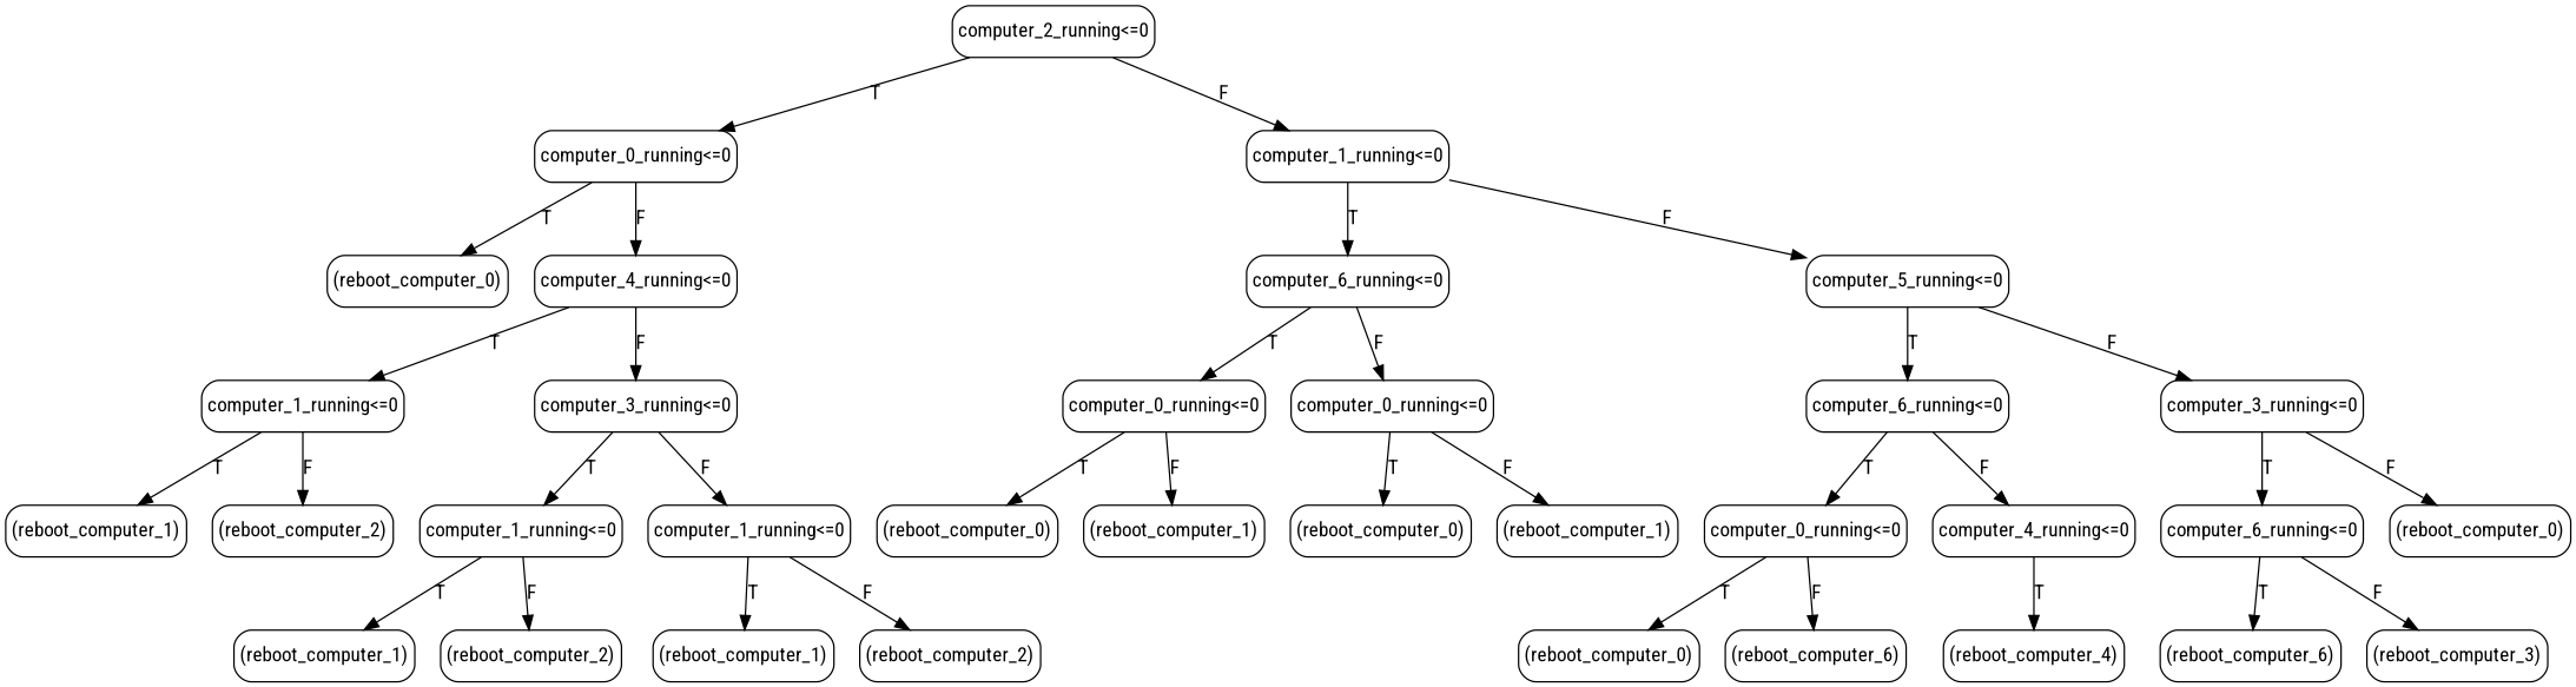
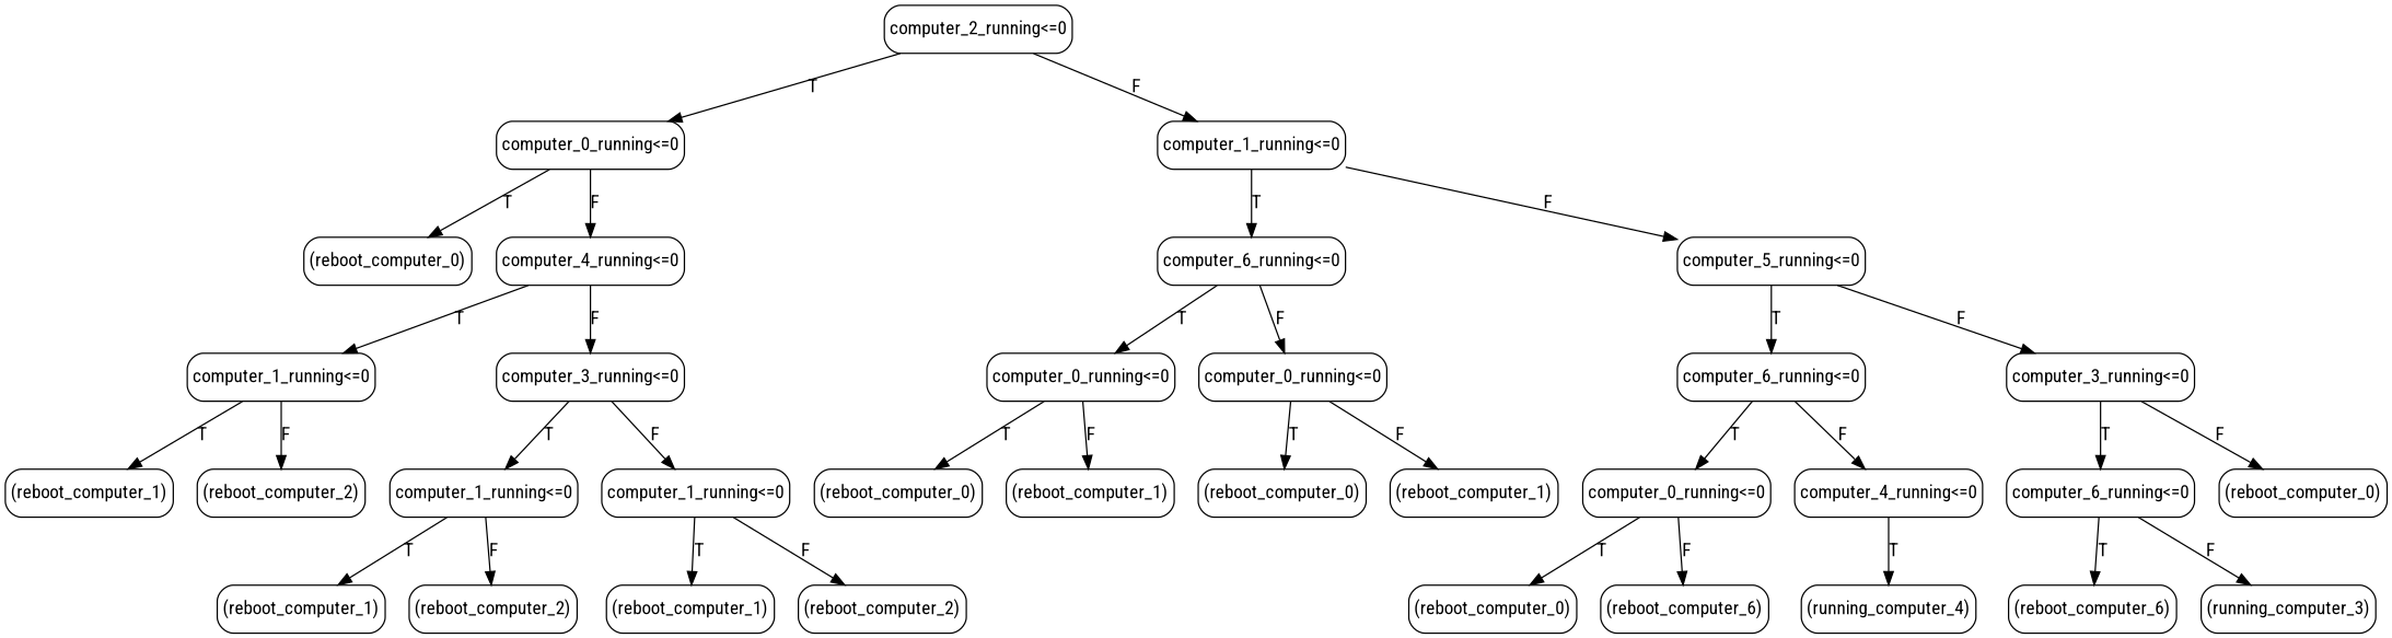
  digraph {
    fontname="Roboto Condensed"
    node [fontname="Roboto Condensed" margin="0.05,0.05" shape=box style=rounded]
    edge [fontname="Roboto Condensed"]
    n1 [label="(reboot_computer_0)"]
    n2 [label="(reboot_computer_1)"]
    n3 [label="(reboot_computer_2)"]
    n4 [label="computer_1_running<=0"]
    n5 [label="(reboot_computer_1)"]
    n6 [label="(reboot_computer_2)"]
    n7 [label="computer_1_running<=0"]
    n8 [label="(reboot_computer_1)"]
    n9 [label="(reboot_computer_2)"]
    n10 [label="computer_1_running<=0"]
    n11 [label="computer_3_running<=0"]
    n12 [label="computer_4_running<=0"]
    n13 [label="computer_0_running<=0"]
    n14 [label="(reboot_computer_0)"]
    n15 [label="(reboot_computer_1)"]
    n16 [label="computer_0_running<=0"]
    n17 [label="(reboot_computer_0)"]
    n18 [label="(reboot_computer_1)"]
    n19 [label="computer_0_running<=0"]
    n20 [label="computer_6_running<=0"]
    n21 [label="(reboot_computer_0)"]
    n22 [label="(reboot_computer_6)"]
    n23 [label="computer_0_running<=0"]
-   n24 [label="(reboot_computer_4)"]
+   n24 [label="(running_computer_4)"]
    n25 [label="computer_4_running<=0"]
    n26 [label="computer_6_running<=0"]
    n27 [label="(reboot_computer_6)"]
-   n28 [label="(reboot_computer_3)"]
+   n28 [label="(running_computer_3)"]
    n29 [label="computer_6_running<=0"]
    n30 [label="(reboot_computer_0)"]
    n31 [label="computer_3_running<=0"]
    n32 [label="computer_5_running<=0"]
    n33 [label="computer_1_running<=0"]
    n34 [label="computer_2_running<=0"]
    n4 -> n2 [label=T]
    n4 -> n3 [label=F]
    n7 -> n5 [label=T]
    n7 -> n6 [label=F]
    n10 -> n8 [label=T]
    n10 -> n9 [label=F]
    n11 -> n7 [label=T]
    n11 -> n10 [label=F]
    n12 -> n4 [label=T]
    n12 -> n11 [label=F]
    n13 -> n1 [label=T]
    n13 -> n12 [label=F]
    n16 -> n14 [label=T]
    n16 -> n15 [label=F]
    n19 -> n17 [label=T]
    n19 -> n18 [label=F]
    n20 -> n16 [label=T]
    n20 -> n19 [label=F]
    n23 -> n21 [label=T]
    n23 -> n22 [label=F]
    n25 -> n24 [label=T]
    n26 -> n23 [label=T]
    n26 -> n25 [label=F]
    n29 -> n27 [label=T]
    n29 -> n28 [label=F]
    n31 -> n29 [label=T]
    n31 -> n30 [label=F]
    n32 -> n26 [label=T]
    n32 -> n31 [label=F]
    n33 -> n20 [label=T]
    n33 -> n32 [label=F]
    n34 -> n13 [label=T]
    n34 -> n33 [label=F]
  }
